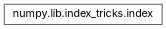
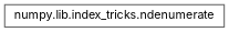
  digraph {
    rankdir=LR
    fontname=Inter
-   n1 [color=grey40 fillcolor=white fontname=Inter fontsize=10 height=0.2 label="numpy.lib.index_tricks.index" shape=box style=filled width=0.4]
+   n1 [color=grey40 fillcolor=white fontname=Inter fontsize=10 height=0.2 label="numpy.lib.index_tricks.ndenumerate" shape=box style=filled width=0.4]
  }
